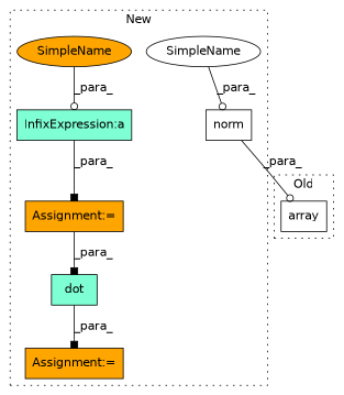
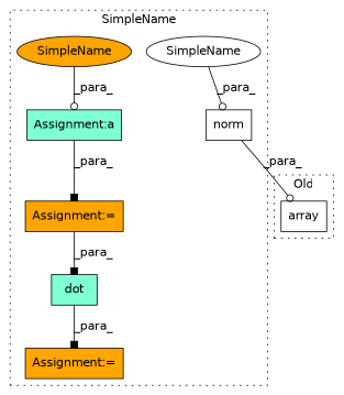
  digraph {
    fontname="DejaVu Sans"
    node [a=32 fillcolor=white fontname="DejaVu Sans" l=1 shape=box style=filled]
    edge [arrowhead=odot fontname="DejaVu Sans"]
    n1 [l="5,1" label=norm s="1909,1919"]
    n2 [a=7 fillcolor=orange label="Assignment:=" s=1890]
-   n3 [a=27 fillcolor=aquamarine l=3 label="InfixExpression:a" s=1897]
+   n3 [a=27 fillcolor=aquamarine l=3 label="Assignment:a" s=1897]
    n4 [fillcolor=aquamarine l="4,1" label=dot s="1945,1980"]
    n5 [a=7 fillcolor=orange label="Assignment:=" s=1935]
    n6 [a=42 l=5 label=SimpleName s=1914 shape=ellipse]
    n7 [a=42 fillcolor=orange l=5 label=SimpleName s=1892 shape=ellipse]
    n8 [l="6,1" label=array s="1211,1240"]
    subgraph cluster_1 {
-     label=New
+     label=SimpleName
      style=dotted
      n1
      n2
      n3
      n4
      n5
      n6
      n7
    }
    subgraph cluster_2 {
      label=Old
      style=dotted
      n8
    }
    n1 -> n8 [label=_para_]
    n2 -> n4 [arrowhead=box label=_para_]
    n3 -> n2 [arrowhead=box label=_para_]
    n4 -> n5 [arrowhead=box label=_para_]
    n6 -> n1 [label=_para_]
    n7 -> n3 [label=_para_]
  }
